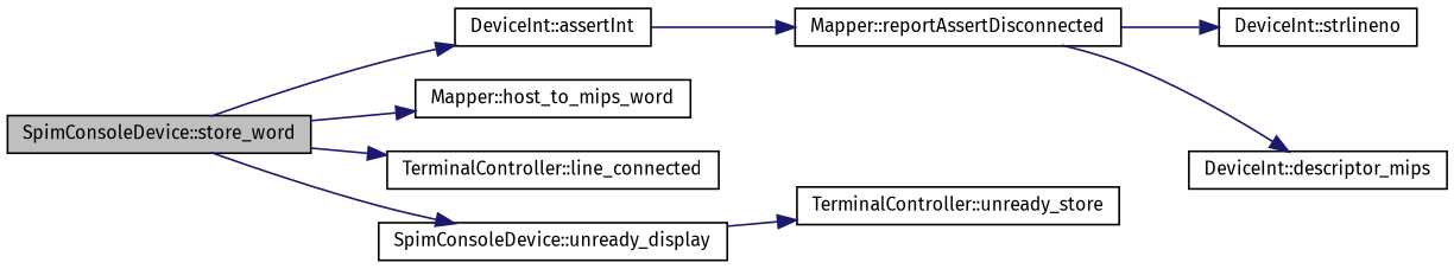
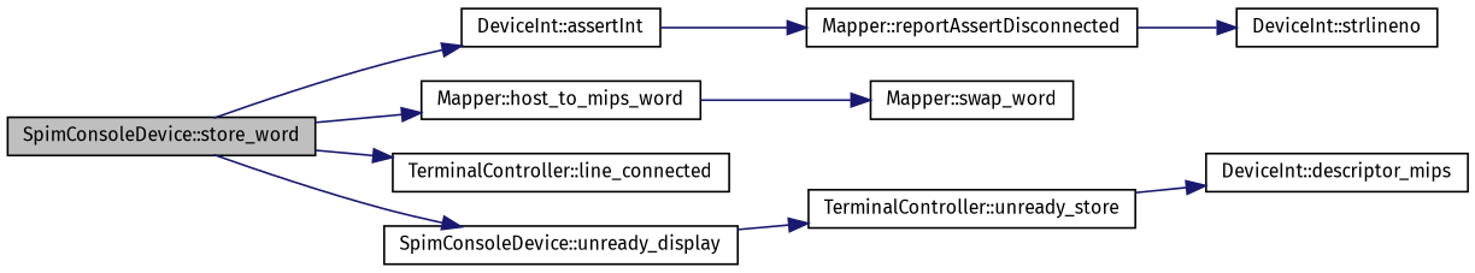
  digraph {
    fontname="Fira Sans"
    rankdir=LR
    node [color=black fillcolor=white fontname="Fira Sans" fontsize=10 shape=record style=filled]
    edge [color=midnightblue fontname="Fira Sans" fontsize=10 labelfontname=FreeSans labelfontsize=10 style=solid]
    n1 [fillcolor=grey75 fontcolor=black height=0.2 label="SpimConsoleDevice::store_word" width=0.4]
    n2 [height=0.2 label="DeviceInt::assertInt" width=0.4]
    n3 [height=0.2 label="Mapper::host_to_mips_word" width=0.4]
    n4 [height=0.2 label="TerminalController::line_connected" width=0.4]
    n5 [height=0.2 label="SpimConsoleDevice::unready_display" width=0.4]
    n6 [height=0.2 label="Mapper::reportAssertDisconnected" width=0.4]
+   n7 [height=0.2 label="Mapper::swap_word" width=0.4]
    n8 [height=0.2 label="TerminalController::unready_store" width=0.4]
    n9 [height=0.2 label="DeviceInt::descriptor_mips" width=0.4]
    n10 [height=0.2 label="DeviceInt::strlineno" width=0.4]
    n1 -> n2
    n1 -> n3
    n1 -> n4
    n1 -> n5
    n2 -> n6
+   n3 -> n7
    n5 -> n8
-   n6 -> n9
+   n8 -> n9
    n6 -> n10
  }
